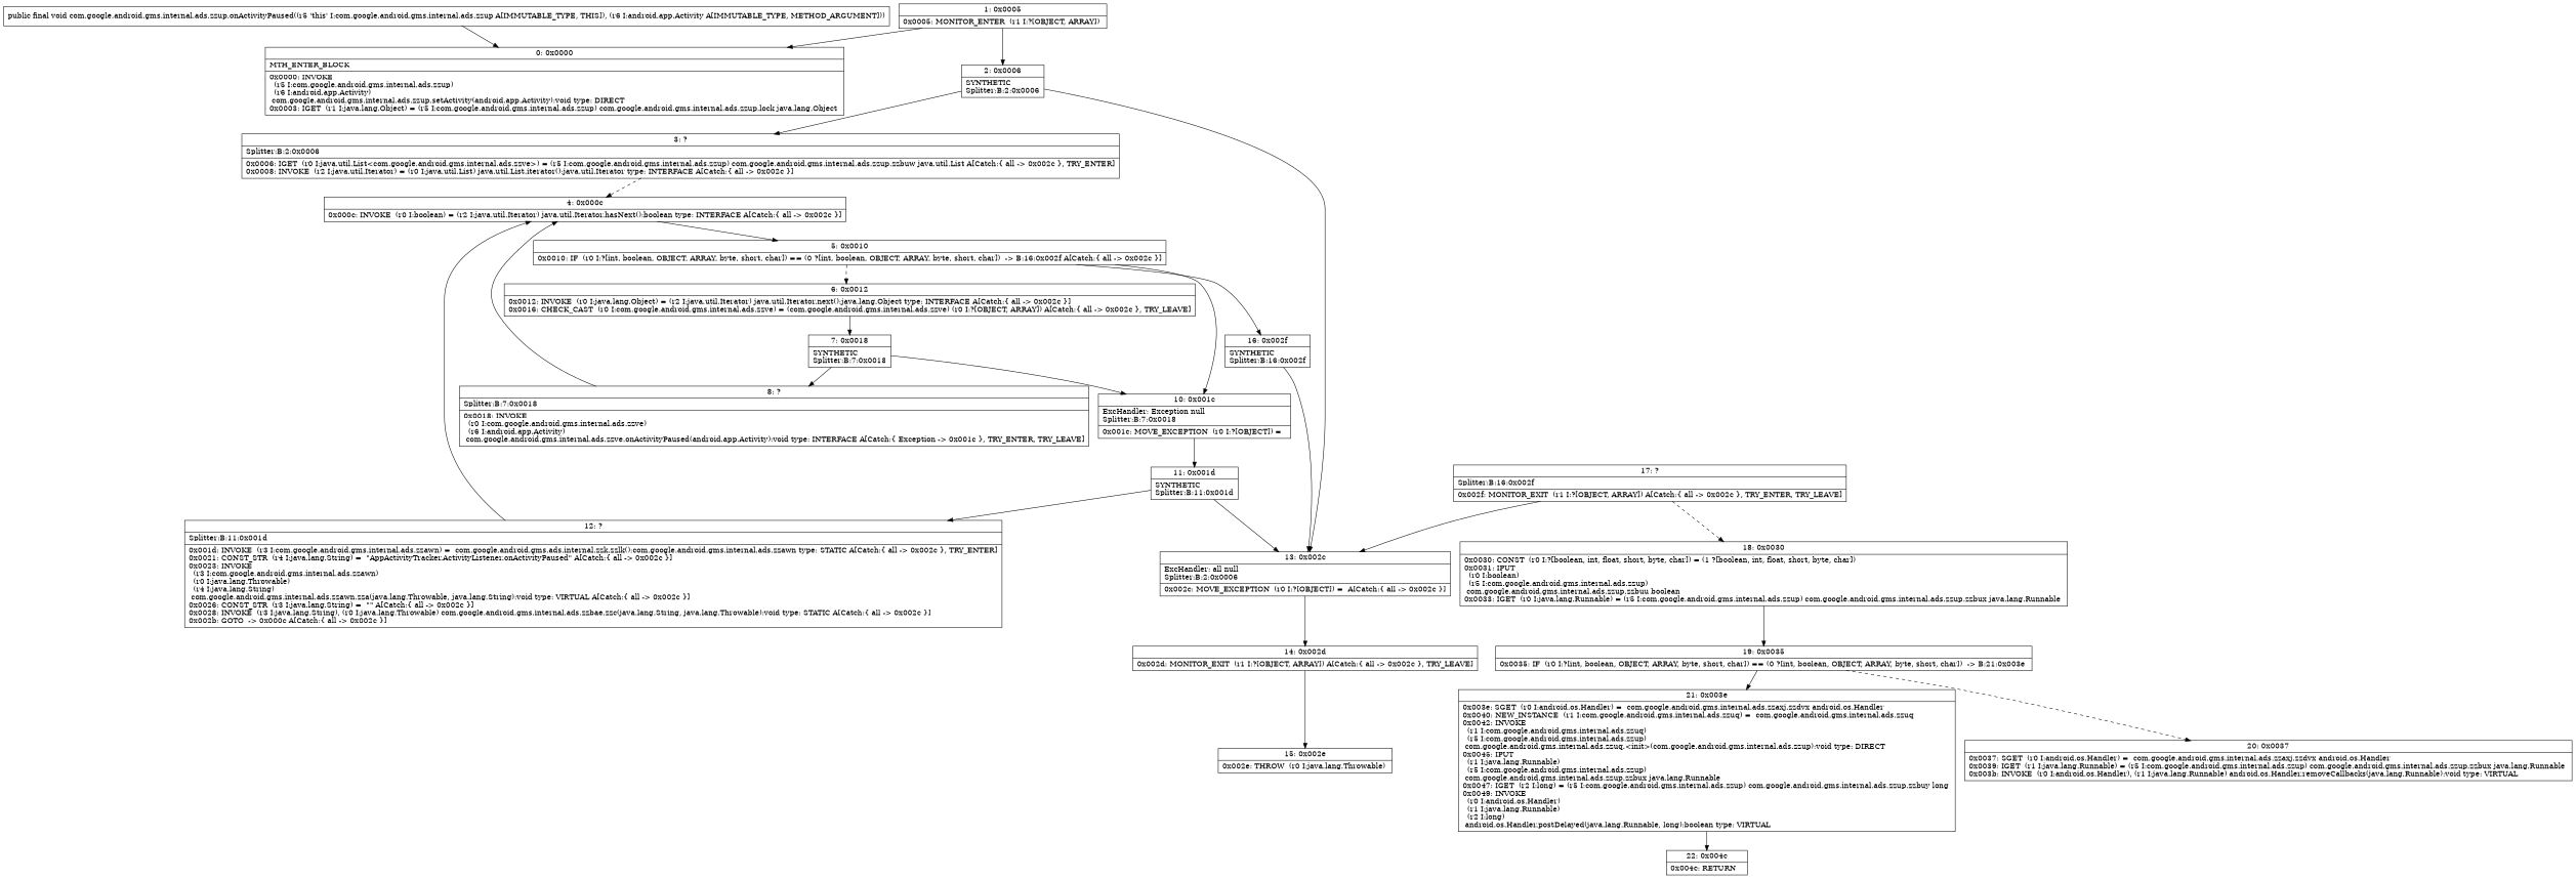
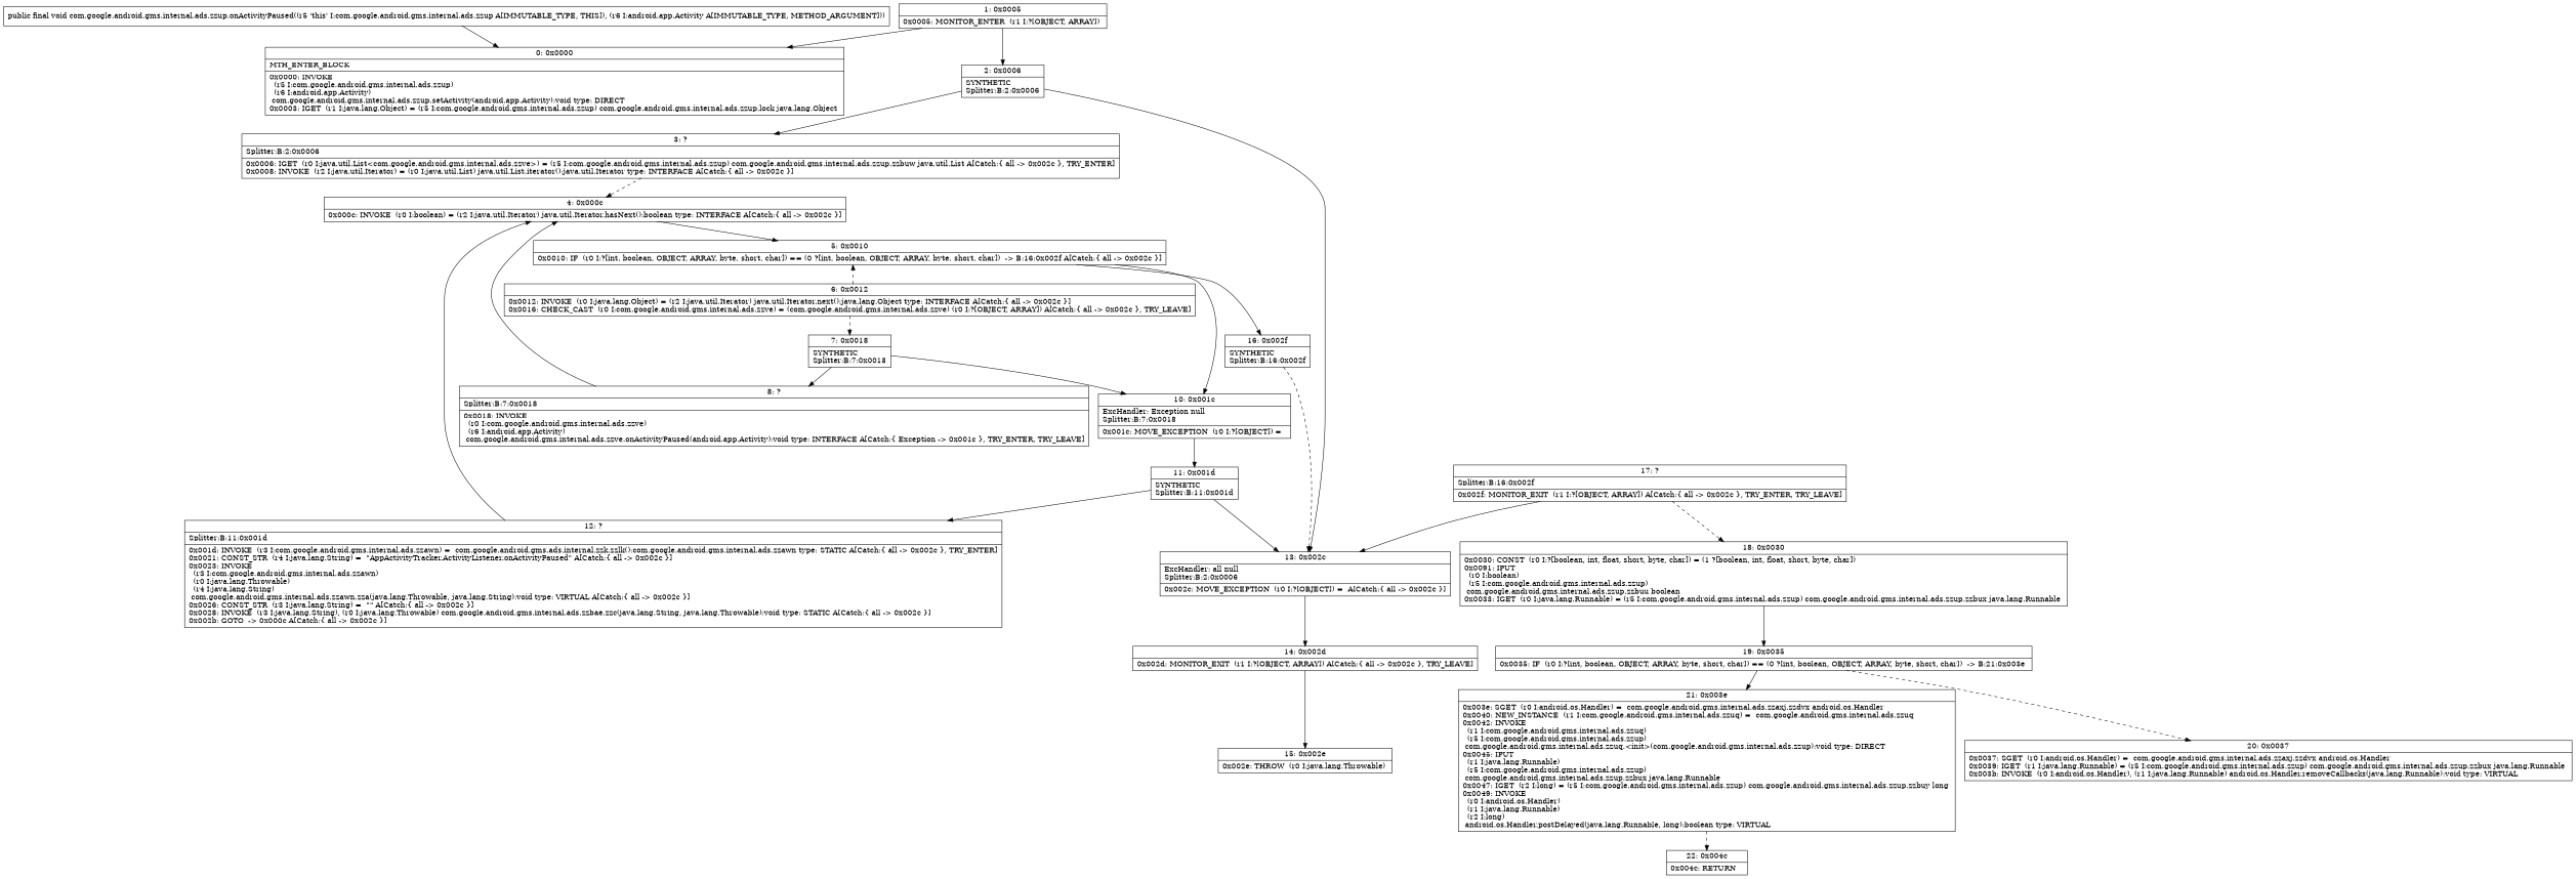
  digraph {
    node [shape=record]
    n1 [label="{0\:\ 0x0000|MTH_ENTER_BLOCK\l|0x0000: INVOKE  \l  (r5 I:com.google.android.gms.internal.ads.zzup)\l  (r6 I:android.app.Activity)\l com.google.android.gms.internal.ads.zzup.setActivity(android.app.Activity):void type: DIRECT \l0x0003: IGET  (r1 I:java.lang.Object) = (r5 I:com.google.android.gms.internal.ads.zzup) com.google.android.gms.internal.ads.zzup.lock java.lang.Object \l}"]
    n2 [label="{1\:\ 0x0005|0x0005: MONITOR_ENTER  (r1 I:?[OBJECT, ARRAY]) \l}"]
    n3 [label="{2\:\ 0x0006|SYNTHETIC\lSplitter:B:2:0x0006\l}"]
    n4 [label="{3\:\ ?|Splitter:B:2:0x0006\l|0x0006: IGET  (r0 I:java.util.List\<com.google.android.gms.internal.ads.zzve\>) = (r5 I:com.google.android.gms.internal.ads.zzup) com.google.android.gms.internal.ads.zzup.zzbuw java.util.List A[Catch:\{ all \-\> 0x002c \}, TRY_ENTER]\l0x0008: INVOKE  (r2 I:java.util.Iterator) = (r0 I:java.util.List) java.util.List.iterator():java.util.Iterator type: INTERFACE A[Catch:\{ all \-\> 0x002c \}]\l}"]
    n5 [label="{13\:\ 0x002c|ExcHandler: all null\lSplitter:B:2:0x0006\l|0x002c: MOVE_EXCEPTION  (r0 I:?[OBJECT]) =  A[Catch:\{ all \-\> 0x002c \}]\l}"]
    n6 [label="{4\:\ 0x000c|0x000c: INVOKE  (r0 I:boolean) = (r2 I:java.util.Iterator) java.util.Iterator.hasNext():boolean type: INTERFACE A[Catch:\{ all \-\> 0x002c \}]\l}"]
    n7 [label="{14\:\ 0x002d|0x002d: MONITOR_EXIT  (r1 I:?[OBJECT, ARRAY]) A[Catch:\{ all \-\> 0x002c \}, TRY_LEAVE]\l}"]
    n8 [label="{5\:\ 0x0010|0x0010: IF  (r0 I:?[int, boolean, OBJECT, ARRAY, byte, short, char]) == (0 ?[int, boolean, OBJECT, ARRAY, byte, short, char])  \-\> B:16:0x002f A[Catch:\{ all \-\> 0x002c \}]\l}"]
    n9 [label="{6\:\ 0x0012|0x0012: INVOKE  (r0 I:java.lang.Object) = (r2 I:java.util.Iterator) java.util.Iterator.next():java.lang.Object type: INTERFACE A[Catch:\{ all \-\> 0x002c \}]\l0x0016: CHECK_CAST  (r0 I:com.google.android.gms.internal.ads.zzve) = (com.google.android.gms.internal.ads.zzve) (r0 I:?[OBJECT, ARRAY]) A[Catch:\{ all \-\> 0x002c \}, TRY_LEAVE]\l}"]
    n10 [label="{16\:\ 0x002f|SYNTHETIC\lSplitter:B:16:0x002f\l}"]
    n11 [label="{10\:\ 0x001c|ExcHandler: Exception null\lSplitter:B:7:0x0018\l|0x001c: MOVE_EXCEPTION  (r0 I:?[OBJECT]) =  \l}"]
    n12 [label="{7\:\ 0x0018|SYNTHETIC\lSplitter:B:7:0x0018\l}"]
    n13 [label="{8\:\ ?|Splitter:B:7:0x0018\l|0x0018: INVOKE  \l  (r0 I:com.google.android.gms.internal.ads.zzve)\l  (r6 I:android.app.Activity)\l com.google.android.gms.internal.ads.zzve.onActivityPaused(android.app.Activity):void type: INTERFACE A[Catch:\{ Exception \-\> 0x001c \}, TRY_ENTER, TRY_LEAVE]\l}"]
    n14 [label="{11\:\ 0x001d|SYNTHETIC\lSplitter:B:11:0x001d\l}"]
    n15 [label="{12\:\ ?|Splitter:B:11:0x001d\l|0x001d: INVOKE  (r3 I:com.google.android.gms.internal.ads.zzawn) =  com.google.android.gms.ads.internal.zzk.zzlk():com.google.android.gms.internal.ads.zzawn type: STATIC A[Catch:\{ all \-\> 0x002c \}, TRY_ENTER]\l0x0021: CONST_STR  (r4 I:java.lang.String) =  \"AppActivityTracker.ActivityListener.onActivityPaused\" A[Catch:\{ all \-\> 0x002c \}]\l0x0023: INVOKE  \l  (r3 I:com.google.android.gms.internal.ads.zzawn)\l  (r0 I:java.lang.Throwable)\l  (r4 I:java.lang.String)\l com.google.android.gms.internal.ads.zzawn.zza(java.lang.Throwable, java.lang.String):void type: VIRTUAL A[Catch:\{ all \-\> 0x002c \}]\l0x0026: CONST_STR  (r3 I:java.lang.String) =  \"\" A[Catch:\{ all \-\> 0x002c \}]\l0x0028: INVOKE  (r3 I:java.lang.String), (r0 I:java.lang.Throwable) com.google.android.gms.internal.ads.zzbae.zzc(java.lang.String, java.lang.Throwable):void type: STATIC A[Catch:\{ all \-\> 0x002c \}]\l0x002b: GOTO  \-\> 0x000c A[Catch:\{ all \-\> 0x002c \}]\l}"]
    n16 [label="{15\:\ 0x002e|0x002e: THROW  (r0 I:java.lang.Throwable) \l}"]
    n17 [label="{17\:\ ?|Splitter:B:16:0x002f\l|0x002f: MONITOR_EXIT  (r1 I:?[OBJECT, ARRAY]) A[Catch:\{ all \-\> 0x002c \}, TRY_ENTER, TRY_LEAVE]\l}"]
-   n18 [label="{18\:\ 0x0030|0x0030: CONST  (r0 I:?[boolean, int, float, short, byte, char]) = (1 ?[boolean, int, float, short, byte, char]) \l0x0031: IPUT  \l  (r0 I:boolean)\l  (r5 I:com.google.android.gms.internal.ads.zzup)\l com.google.android.gms.internal.ads.zzup.zzbuu boolean \l0x0033: IGET  (r0 I:java.lang.Runnable) = (r5 I:com.google.android.gms.internal.ads.zzup) com.google.android.gms.internal.ads.zzup.zzbux java.lang.Runnable \l}"]
+   n18 [label="{18\:\ 0x0030|0x0030: CONST  (r0 I:?[boolean, int, float, short, byte, char]) = (1 ?[boolean, int, float, short, byte, char]) \l0x0091: IPUT  \l  (r0 I:boolean)\l  (r5 I:com.google.android.gms.internal.ads.zzup)\l com.google.android.gms.internal.ads.zzup.zzbuu boolean \l0x0033: IGET  (r0 I:java.lang.Runnable) = (r5 I:com.google.android.gms.internal.ads.zzup) com.google.android.gms.internal.ads.zzup.zzbux java.lang.Runnable \l}"]
    n19 [label="{19\:\ 0x0035|0x0035: IF  (r0 I:?[int, boolean, OBJECT, ARRAY, byte, short, char]) == (0 ?[int, boolean, OBJECT, ARRAY, byte, short, char])  \-\> B:21:0x003e \l}"]
    n20 [label="{20\:\ 0x0037|0x0037: SGET  (r0 I:android.os.Handler) =  com.google.android.gms.internal.ads.zzaxj.zzdvx android.os.Handler \l0x0039: IGET  (r1 I:java.lang.Runnable) = (r5 I:com.google.android.gms.internal.ads.zzup) com.google.android.gms.internal.ads.zzup.zzbux java.lang.Runnable \l0x003b: INVOKE  (r0 I:android.os.Handler), (r1 I:java.lang.Runnable) android.os.Handler.removeCallbacks(java.lang.Runnable):void type: VIRTUAL \l}"]
    n21 [label="{21\:\ 0x003e|0x003e: SGET  (r0 I:android.os.Handler) =  com.google.android.gms.internal.ads.zzaxj.zzdvx android.os.Handler \l0x0040: NEW_INSTANCE  (r1 I:com.google.android.gms.internal.ads.zzuq) =  com.google.android.gms.internal.ads.zzuq \l0x0042: INVOKE  \l  (r1 I:com.google.android.gms.internal.ads.zzuq)\l  (r5 I:com.google.android.gms.internal.ads.zzup)\l com.google.android.gms.internal.ads.zzuq.\<init\>(com.google.android.gms.internal.ads.zzup):void type: DIRECT \l0x0045: IPUT  \l  (r1 I:java.lang.Runnable)\l  (r5 I:com.google.android.gms.internal.ads.zzup)\l com.google.android.gms.internal.ads.zzup.zzbux java.lang.Runnable \l0x0047: IGET  (r2 I:long) = (r5 I:com.google.android.gms.internal.ads.zzup) com.google.android.gms.internal.ads.zzup.zzbuy long \l0x0049: INVOKE  \l  (r0 I:android.os.Handler)\l  (r1 I:java.lang.Runnable)\l  (r2 I:long)\l android.os.Handler.postDelayed(java.lang.Runnable, long):boolean type: VIRTUAL \l}"]
    n22 [label="{22\:\ 0x004c|0x004c: RETURN   \l}"]
    n23 [label="{public final void com.google.android.gms.internal.ads.zzup.onActivityPaused((r5 'this' I:com.google.android.gms.internal.ads.zzup A[IMMUTABLE_TYPE, THIS]), (r6 I:android.app.Activity A[IMMUTABLE_TYPE, METHOD_ARGUMENT])) }"]
    n2 -> n1
    n2 -> n3
    n3 -> n4
    n3 -> n5
    n4 -> n6 [style=dashed]
    n5 -> n7
    n6 -> n8
    n7 -> n16
-   n8 -> n9 [style=dashed]
+   n9 -> n8 [style=dashed]
    n8 -> n10
    n8 -> n11
-   n9 -> n12
-   n10 -> n5
+   n9 -> n12 [style=dashed]
+   n10 -> n5 [style=dashed]
    n11 -> n14
    n12 -> n11
    n12 -> n13
    n13 -> n6
    n14 -> n5
    n14 -> n15
    n15 -> n6
    n17 -> n5
    n17 -> n18 [style=dashed]
    n18 -> n19
    n19 -> n20 [style=dashed]
    n19 -> n21
-   n21 -> n22
+   n21 -> n22 [style=dashed]
    n23 -> n1
  }
